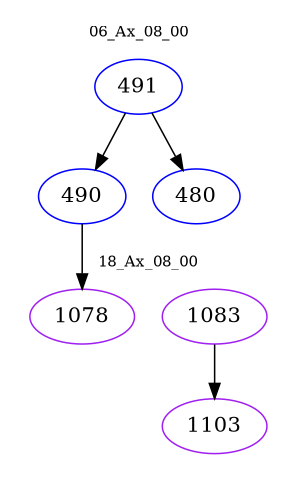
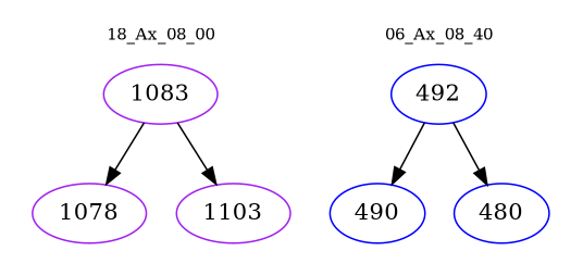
  digraph {
    node [color=purple]
    edge [color=black]
    n1 [label=1083]
    n2 [label=1078]
    n3 [label=1103]
-   n4 [color=blue label=491]
+   n4 [color=blue label=492]
    n5 [color=blue label=490]
    n6 [color=blue label=480]
    subgraph cluster_1 {
      color=white
      fontsize=10
      label="18_Ax_08_00"
      n1
      n2
      n3
    }
    subgraph cluster_2 {
      color=white
      fontsize=10
-     label="06_Ax_08_00"
+     label="06_Ax_08_40"
      n4
      n5
      n6
    }
-   n5 -> n2
+   n1 -> n2
    n1 -> n3
    n4 -> n5
    n4 -> n6
  }
